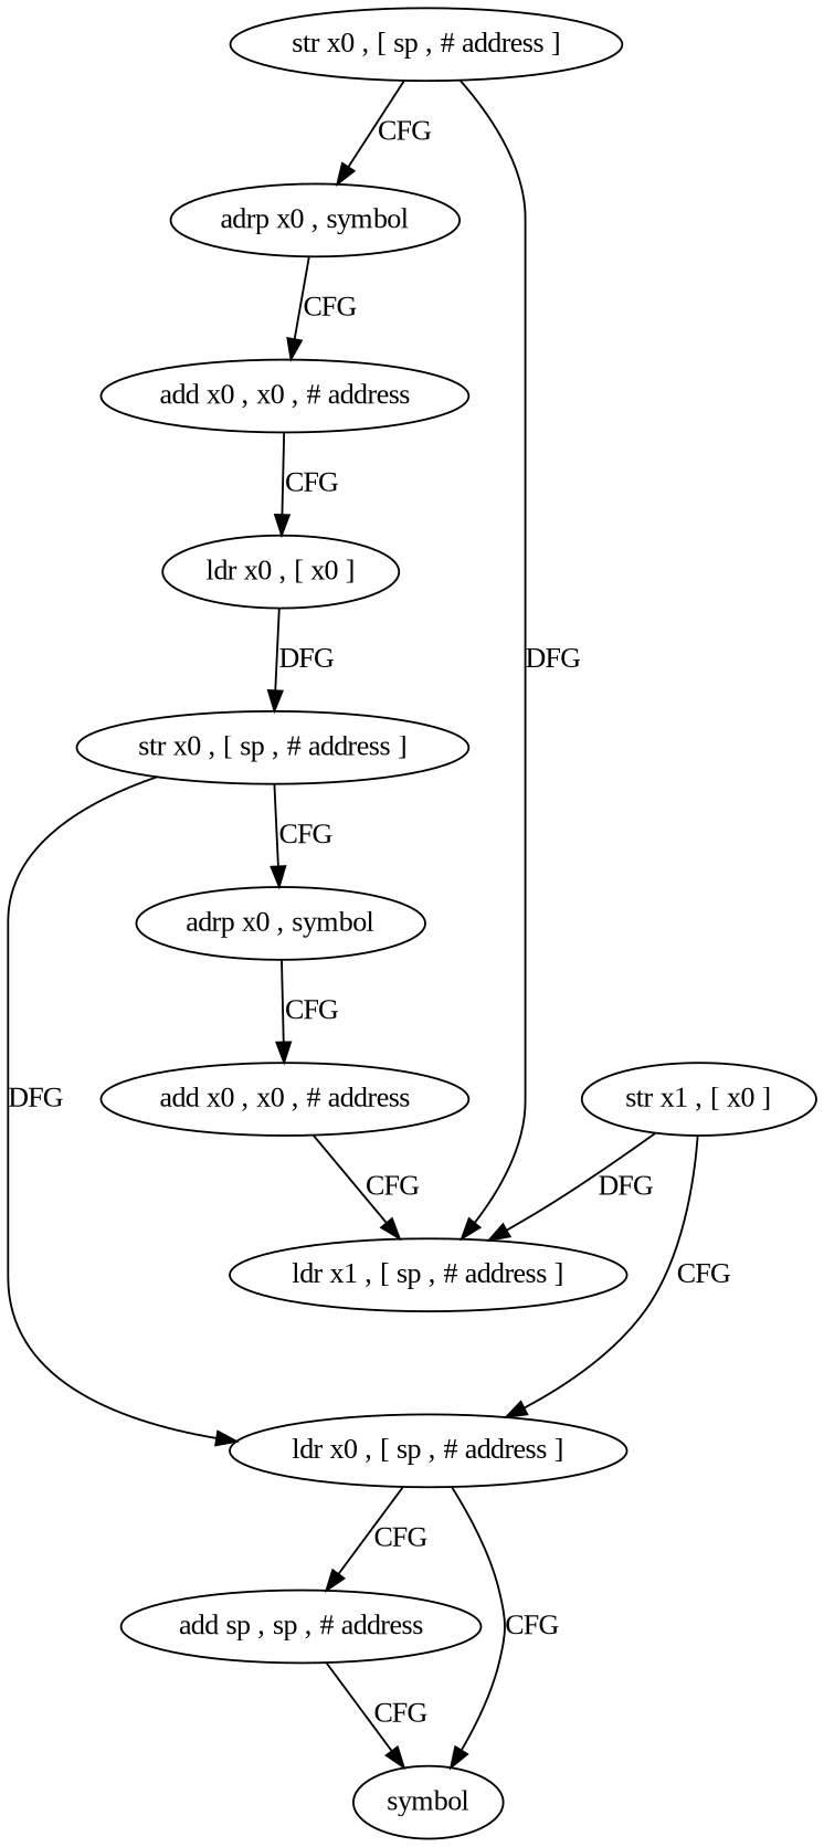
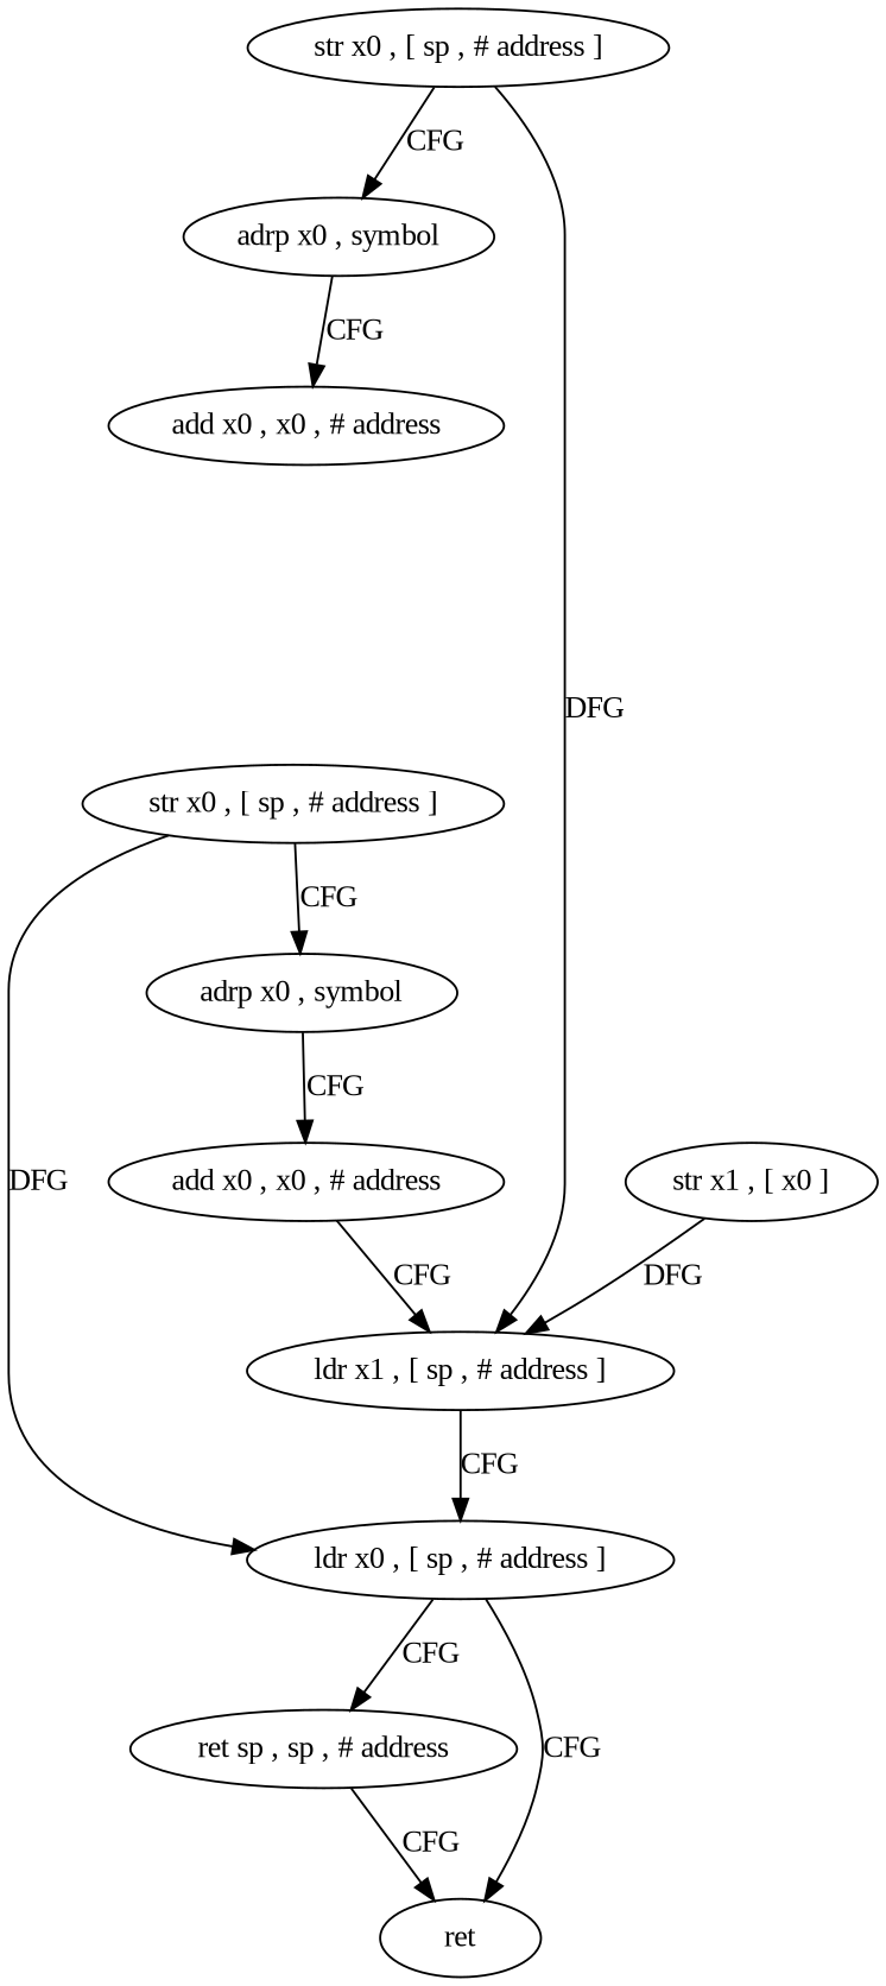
  digraph {
    fontname="Liberation Serif"
    node [fontname="Liberation Serif"]
    edge [fontname="Liberation Serif"]
    n1 [label="str x0 , [ sp , # address ]"]
    n2 [label="adrp x0 , symbol"]
    n3 [label="ldr x1 , [ sp , # address ]"]
    n4 [label="add x0 , x0 , # address"]
-   n5 [label="ldr x0 , [ x0 ]"]
    n6 [label="str x0 , [ sp , # address ]"]
    n7 [label="adrp x0 , symbol"]
    n8 [label="ldr x0 , [ sp , # address ]"]
    n9 [label="add x0 , x0 , # address"]
-   n10 [label="add sp , sp , # address"]
-   n11 [label=symbol]
+   n10 [label="ret sp , sp , # address"]
+   n11 [label=ret]
    n12 [label="str x1 , [ x0 ]"]
    n1 -> n2 [label=CFG]
    n1 -> n3 [label=DFG]
    n2 -> n4 [label=CFG]
-   n4 -> n5 [label=CFG]
-   n5 -> n6 [label=DFG]
    n6 -> n7 [label=CFG]
    n6 -> n8 [label=DFG]
    n7 -> n9 [label=CFG]
    n8 -> n10 [label=CFG]
    n8 -> n11 [label=CFG]
    n9 -> n3 [label=CFG]
    n10 -> n11 [label=CFG]
    n12 -> n3 [label=DFG]
-   n12 -> n8 [label=CFG]
+   n3 -> n8 [label=CFG]
  }
